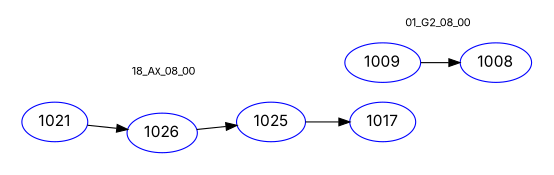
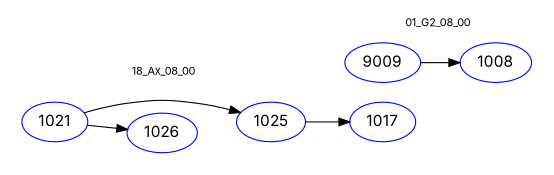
  digraph {
    fontname=Inter
    rankdir=LR
    node [color=blue fontname=Inter]
    edge [color=black fontname=Inter]
    n1 [label=1021]
    n2 [label=1026]
    n3 [label=1025]
-   n4 [label=1009]
+   n4 [label=9009]
    n5 [label=1008]
    n6 [label=1017]
    subgraph cluster_1 {
      color=white
      fontsize=10
      label="18_Ax_08_00"
      n1
      n2
      n3
    }
    subgraph cluster_2 {
      color=white
      fontsize=10
      label="01_G2_08_00"
      n4
      n5
      n6
    }
    n1 -> n2
-   n2 -> n3
+   n1 -> n3
    n3 -> n6
    n4 -> n5
  }
